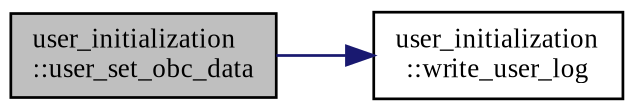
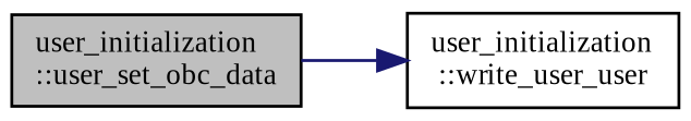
  digraph {
    rankdir=LR
    fontname="Liberation Serif"
    node [color=black fontname="Liberation Serif" fontsize=10 shape=record style=filled]
    n1 [fillcolor=grey75 fontcolor=black height=0.2 label="user_initialization\l::user_set_obc_data" width=0.4]
-   n2 [fillcolor=white height=0.2 label="user_initialization\l::write_user_log" width=0.4]
+   n2 [fillcolor=white height=0.2 label="user_initialization\l::write_user_user" width=0.4]
    n1 -> n2 [color=midnightblue fontname="Liberation Serif" fontsize=10 labelfontname=Helvetica labelfontsize=10 style=solid]
  }
